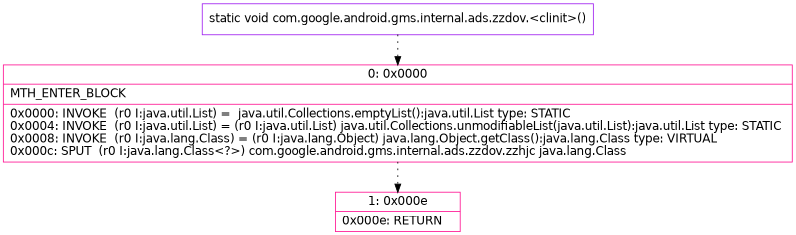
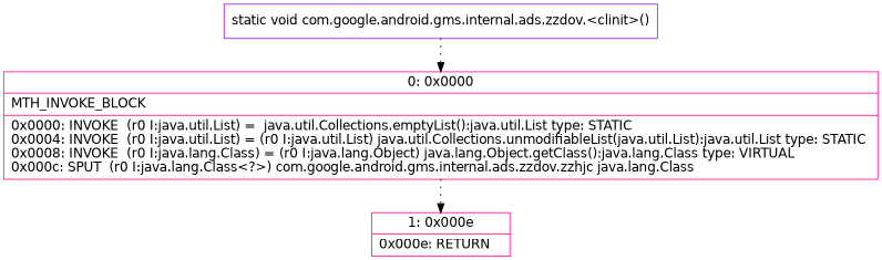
  digraph {
    fontname="DejaVu Sans"
    node [shape=record color=deeppink fontname="DejaVu Sans"]
    edge [style=dotted fontname="DejaVu Sans"]
-   n1 [label="{0\:\ 0x0000|MTH_ENTER_BLOCK\l|0x0000: INVOKE  (r0 I:java.util.List) =  java.util.Collections.emptyList():java.util.List type: STATIC \l0x0004: INVOKE  (r0 I:java.util.List) = (r0 I:java.util.List) java.util.Collections.unmodifiableList(java.util.List):java.util.List type: STATIC \l0x0008: INVOKE  (r0 I:java.lang.Class) = (r0 I:java.lang.Object) java.lang.Object.getClass():java.lang.Class type: VIRTUAL \l0x000c: SPUT  (r0 I:java.lang.Class\<?\>) com.google.android.gms.internal.ads.zzdov.zzhjc java.lang.Class \l}"]
+   n1 [label="{0\:\ 0x0000|MTH_INVOKE_BLOCK\l|0x0000: INVOKE  (r0 I:java.util.List) =  java.util.Collections.emptyList():java.util.List type: STATIC \l0x0004: INVOKE  (r0 I:java.util.List) = (r0 I:java.util.List) java.util.Collections.unmodifiableList(java.util.List):java.util.List type: STATIC \l0x0008: INVOKE  (r0 I:java.lang.Class) = (r0 I:java.lang.Object) java.lang.Object.getClass():java.lang.Class type: VIRTUAL \l0x000c: SPUT  (r0 I:java.lang.Class\<?\>) com.google.android.gms.internal.ads.zzdov.zzhjc java.lang.Class \l}"]
    n2 [label="{1\:\ 0x000e|0x000e: RETURN   \l}"]
    n3 [label="{static void com.google.android.gms.internal.ads.zzdov.\<clinit\>() }" color=purple]
    n1 -> n2
    n3 -> n1
  }
